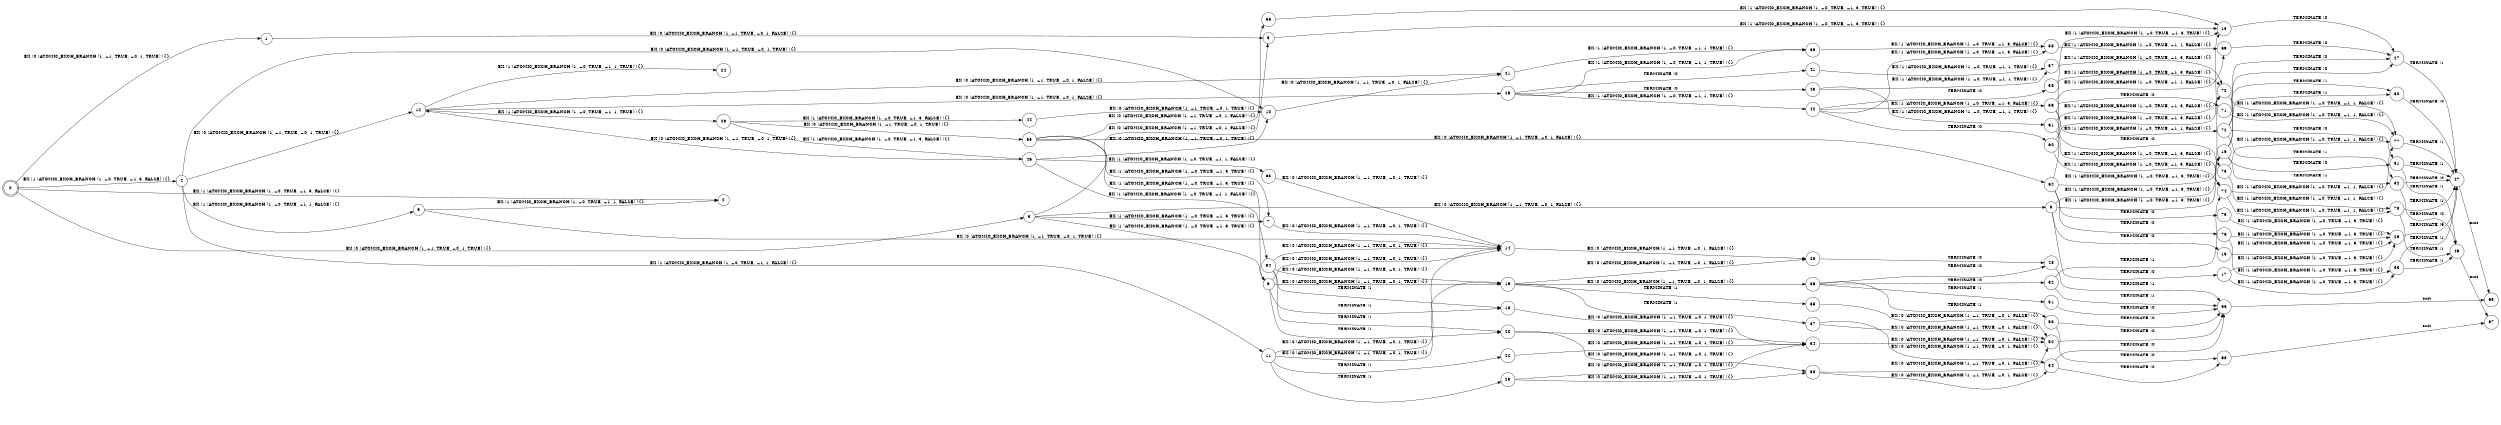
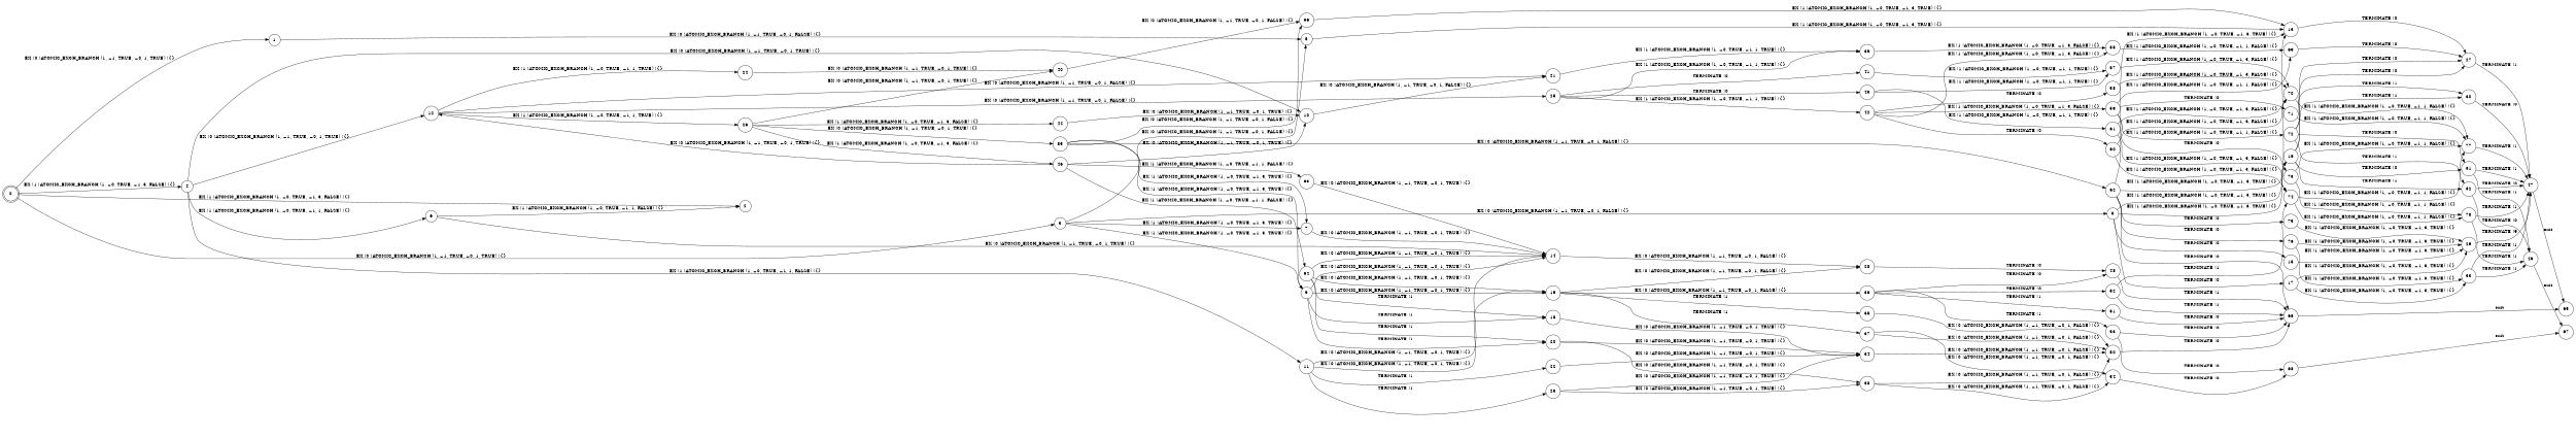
  digraph {
    rankdir=LR
    node [shape=circle]
    0 [peripheries=2]
    1
    2
    3
    4
    5
    7
    8
    9
    6
    10
    11
    12
    13
    14
    15
    16
    17
    18
    19
    20
    21
    22
    23
    24
    25
    26
    27
    28
    29
    30
    31
    32
    33
    34
    35
    36
    37
    38
    39
+   40
    41
    42
    43
    44
    n46 [label=85]
    46
    47
    48
    49
    50
    51
    52
    53
    54
    55
    56
    57
    58
    59
    60
    61
    62
    63
    64
    65
    66
    67
    74
    68
    69
    70
    71
    72
    73
    75
    76
    77
    78
    0 -> 1 [label="EX !0 !ATOMIC_EXCH_BRANCH (1, +1, TRUE, +0, 1, TRUE) !{}"]
    0 -> 2 [label="EX !1 !ATOMIC_EXCH_BRANCH (1, +0, TRUE, +1, 3, FALSE) !{}"]
    0 -> 3 [label="EX !0 !ATOMIC_EXCH_BRANCH (1, +1, TRUE, +0, 1, TRUE) !{}"]
    0 -> 4 [label="EX !1 !ATOMIC_EXCH_BRANCH (1, +0, TRUE, +1, 3, FALSE) !{}"]
    1 -> 5 [label="EX !0 !ATOMIC_EXCH_BRANCH (1, +1, TRUE, +0, 1, FALSE) !{}"]
    3 -> 5 [label="EX !0 !ATOMIC_EXCH_BRANCH (1, +1, TRUE, +0, 1, FALSE) !{}"]
    3 -> 7 [label="EX !1 !ATOMIC_EXCH_BRANCH (1, +0, TRUE, +1, 3, TRUE) !{}"]
    3 -> 8 [label="EX !0 !ATOMIC_EXCH_BRANCH (1, +1, TRUE, +0, 1, FALSE) !{}"]
    3 -> 9 [label="EX !1 !ATOMIC_EXCH_BRANCH (1, +0, TRUE, +1, 3, TRUE) !{}"]
    4 -> 6 [label="EX !1 !ATOMIC_EXCH_BRANCH (1, +0, TRUE, +1, 1, FALSE) !{}"]
    4 -> 10 [label="EX !0 !ATOMIC_EXCH_BRANCH (1, +1, TRUE, +0, 1, TRUE) !{}"]
    4 -> 11 [label="EX !1 !ATOMIC_EXCH_BRANCH (1, +0, TRUE, +1, 1, FALSE) !{}"]
    4 -> 12 [label="EX !0 !ATOMIC_EXCH_BRANCH (1, +1, TRUE, +0, 1, TRUE) !{}"]
    5 -> 13 [label="EX !1 !ATOMIC_EXCH_BRANCH (1, +0, TRUE, +1, 3, TRUE) !{}"]
    7 -> 14 [label="EX !0 !ATOMIC_EXCH_BRANCH (1, +1, TRUE, +0, 1, TRUE) !{}"]
    8 -> 13 [label="EX !1 !ATOMIC_EXCH_BRANCH (1, +0, TRUE, +1, 3, TRUE) !{}"]
    8 -> 15 [label="TERMINATE !0"]
    8 -> 16 [label="EX !1 !ATOMIC_EXCH_BRANCH (1, +0, TRUE, +1, 3, TRUE) !{}"]
    8 -> 17 [label="TERMINATE !0"]
    9 -> 14 [label="EX !0 !ATOMIC_EXCH_BRANCH (1, +1, TRUE, +0, 1, TRUE) !{}"]
    9 -> 18 [label="TERMINATE !1"]
    9 -> 19 [label="EX !0 !ATOMIC_EXCH_BRANCH (1, +1, TRUE, +0, 1, TRUE) !{}"]
    9 -> 20 [label="TERMINATE !1"]
    6 -> 2 [label="EX !1 !ATOMIC_EXCH_BRANCH (1, +0, TRUE, +1, 1, FALSE) !{}"]
    6 -> 14 [label="EX !0 !ATOMIC_EXCH_BRANCH (1, +1, TRUE, +0, 1, TRUE) !{}"]
    10 -> 21 [label="EX !0 !ATOMIC_EXCH_BRANCH (1, +1, TRUE, +0, 1, FALSE) !{}"]
    11 -> 14 [label="EX !0 !ATOMIC_EXCH_BRANCH (1, +1, TRUE, +0, 1, TRUE) !{}"]
    11 -> 19 [label="EX !0 !ATOMIC_EXCH_BRANCH (1, +1, TRUE, +0, 1, TRUE) !{}"]
    11 -> 22 [label="TERMINATE !1"]
    11 -> 23 [label="TERMINATE !1"]
    12 -> 21 [label="EX !0 !ATOMIC_EXCH_BRANCH (1, +1, TRUE, +0, 1, FALSE) !{}"]
    12 -> 24 [label="EX !1 !ATOMIC_EXCH_BRANCH (1, +0, TRUE, +1, 1, TRUE) !{}"]
    12 -> 25 [label="EX !0 !ATOMIC_EXCH_BRANCH (1, +1, TRUE, +0, 1, FALSE) !{}"]
    12 -> 26 [label="EX !1 !ATOMIC_EXCH_BRANCH (1, +0, TRUE, +1, 1, TRUE) !{}"]
    13 -> 27 [label="TERMINATE !0"]
    14 -> 28 [label="EX !0 !ATOMIC_EXCH_BRANCH (1, +1, TRUE, +0, 1, FALSE) !{}"]
    15 -> 29 [label="EX !1 !ATOMIC_EXCH_BRANCH (1, +0, TRUE, +1, 3, TRUE) !{}"]
    16 -> 27 [label="TERMINATE !0"]
    16 -> 30 [label="TERMINATE !1"]
    16 -> 31 [label="TERMINATE !0"]
    16 -> 32 [label="TERMINATE !1"]
    17 -> 29 [label="EX !1 !ATOMIC_EXCH_BRANCH (1, +0, TRUE, +1, 3, TRUE) !{}"]
    17 -> 33 [label="EX !1 !ATOMIC_EXCH_BRANCH (1, +0, TRUE, +1, 3, TRUE) !{}"]
    18 -> 34 [label="EX !0 !ATOMIC_EXCH_BRANCH (1, +1, TRUE, +0, 1, TRUE) !{}"]
    19 -> 28 [label="EX !0 !ATOMIC_EXCH_BRANCH (1, +1, TRUE, +0, 1, FALSE) !{}"]
    19 -> 35 [label="TERMINATE !1"]
    19 -> 36 [label="EX !0 !ATOMIC_EXCH_BRANCH (1, +1, TRUE, +0, 1, FALSE) !{}"]
    19 -> 37 [label="TERMINATE !1"]
    20 -> 34 [label="EX !0 !ATOMIC_EXCH_BRANCH (1, +1, TRUE, +0, 1, TRUE) !{}"]
    20 -> 38 [label="EX !0 !ATOMIC_EXCH_BRANCH (1, +1, TRUE, +0, 1, TRUE) !{}"]
    21 -> 39 [label="EX !1 !ATOMIC_EXCH_BRANCH (1, +0, TRUE, +1, 1, TRUE) !{}"]
    22 -> 34 [label="EX !0 !ATOMIC_EXCH_BRANCH (1, +1, TRUE, +0, 1, TRUE) !{}"]
    23 -> 34 [label="EX !0 !ATOMIC_EXCH_BRANCH (1, +1, TRUE, +0, 1, TRUE) !{}"]
    23 -> 38 [label="EX !0 !ATOMIC_EXCH_BRANCH (1, +1, TRUE, +0, 1, TRUE) !{}"]
+   24 -> 40 [label="EX !0 !ATOMIC_EXCH_BRANCH (1, +1, TRUE, +0, 1, TRUE) !{}"]
    25 -> 39 [label="EX !1 !ATOMIC_EXCH_BRANCH (1, +0, TRUE, +1, 1, TRUE) !{}"]
    25 -> 41 [label="TERMINATE !0"]
    25 -> 42 [label="EX !1 !ATOMIC_EXCH_BRANCH (1, +0, TRUE, +1, 1, TRUE) !{}"]
    25 -> 43 [label="TERMINATE !0"]
+   26 -> 40 [label="EX !0 !ATOMIC_EXCH_BRANCH (1, +1, TRUE, +0, 1, TRUE) !{}"]
    26 -> 44 [label="EX !1 !ATOMIC_EXCH_BRANCH (1, +0, TRUE, +1, 3, FALSE) !{}"]
    26 -> n46 [label="EX !0 !ATOMIC_EXCH_BRANCH (1, +1, TRUE, +0, 1, TRUE) !{}"]
    26 -> 46 [label="EX !1 !ATOMIC_EXCH_BRANCH (1, +0, TRUE, +1, 3, FALSE) !{}"]
    27 -> 47 [label="TERMINATE !1"]
    28 -> 48 [label="TERMINATE !0"]
    29 -> 47 [label="TERMINATE !9"]
    30 -> 47 [label="TERMINATE !0"]
    31 -> 47 [label="TERMINATE !1"]
    31 -> 49 [label="TERMINATE !1"]
    32 -> 47 [label="TERMINATE !0"]
    32 -> 49 [label="TERMINATE !0"]
    33 -> 47 [label="TERMINATE !1"]
    33 -> 49 [label="TERMINATE !1"]
    34 -> 50 [label="EX !0 !ATOMIC_EXCH_BRANCH (1, +1, TRUE, +0, 1, FALSE) !{}"]
    35 -> 50 [label="EX !0 !ATOMIC_EXCH_BRANCH (1, +1, TRUE, +0, 1, FALSE) !{}"]
    36 -> 48 [label="TERMINATE !0"]
    36 -> 51 [label="TERMINATE !1"]
    36 -> 52 [label="TERMINATE !0"]
    36 -> 53 [label="TERMINATE !1"]
    37 -> 50 [label="EX !0 !ATOMIC_EXCH_BRANCH (1, +1, TRUE, +0, 1, FALSE) !{}"]
    37 -> 54 [label="EX !0 !ATOMIC_EXCH_BRANCH (1, +1, TRUE, +0, 1, FALSE) !{}"]
    38 -> 50 [label="EX !0 !ATOMIC_EXCH_BRANCH (1, +1, TRUE, +0, 1, FALSE) !{}"]
    38 -> 54 [label="EX !0 !ATOMIC_EXCH_BRANCH (1, +1, TRUE, +0, 1, FALSE) !{}"]
    39 -> 55 [label="EX !1 !ATOMIC_EXCH_BRANCH (1, +0, TRUE, +1, 3, FALSE) !{}"]
+   40 -> 56 [label="EX !0 !ATOMIC_EXCH_BRANCH (1, +1, TRUE, +0, 1, FALSE) !{}"]
    41 -> 57 [label="EX !1 !ATOMIC_EXCH_BRANCH (1, +0, TRUE, +1, 1, TRUE) !{}"]
    42 -> 55 [label="EX !1 !ATOMIC_EXCH_BRANCH (1, +0, TRUE, +1, 3, FALSE) !{}"]
    42 -> 58 [label="TERMINATE !0"]
    42 -> 59 [label="EX !1 !ATOMIC_EXCH_BRANCH (1, +0, TRUE, +1, 3, FALSE) !{}"]
    42 -> 60 [label="TERMINATE !0"]
    43 -> 57 [label="EX !1 !ATOMIC_EXCH_BRANCH (1, +0, TRUE, +1, 1, TRUE) !{}"]
    43 -> 61 [label="EX !1 !ATOMIC_EXCH_BRANCH (1, +0, TRUE, +1, 1, TRUE) !{}"]
    44 -> 10 [label="EX !0 !ATOMIC_EXCH_BRANCH (1, +1, TRUE, +0, 1, TRUE) !{}"]
    n46 -> 7 [label="EX !1 !ATOMIC_EXCH_BRANCH (1, +0, TRUE, +1, 3, TRUE) !{}"]
    n46 -> 9 [label="EX !1 !ATOMIC_EXCH_BRANCH (1, +0, TRUE, +1, 3, TRUE) !{}"]
    n46 -> 56 [label="EX !0 !ATOMIC_EXCH_BRANCH (1, +1, TRUE, +0, 1, FALSE) !{}"]
    n46 -> 62 [label="EX !0 !ATOMIC_EXCH_BRANCH (1, +1, TRUE, +0, 1, FALSE) !{}"]
    46 -> 10 [label="EX !0 !ATOMIC_EXCH_BRANCH (1, +1, TRUE, +0, 1, TRUE) !{}"]
    46 -> 12 [label="EX !0 !ATOMIC_EXCH_BRANCH (1, +1, TRUE, +0, 1, TRUE) !{}"]
    46 -> 63 [label="EX !1 !ATOMIC_EXCH_BRANCH (1, +0, TRUE, +1, 1, FALSE) !{}"]
    46 -> 64 [label="EX !1 !ATOMIC_EXCH_BRANCH (1, +0, TRUE, +1, 1, FALSE) !{}"]
    47 -> 65 [label=exit]
    48 -> 66 [label="TERMINATE !1"]
    49 -> 67 [label=exit]
    50 -> 66 [label="TERMINATE !0"]
    51 -> 66 [label="TERMINATE !0"]
    52 -> 66 [label="TERMINATE !1"]
    52 -> 74 [label="TERMINATE !1"]
    53 -> 66 [label="TERMINATE !0"]
    53 -> 68 [label="TERMINATE !0"]
-   54 -> 66 [label="TERMINATE !0"]
+   62 -> 66 [label="TERMINATE !0"]
    54 -> 68 [label="TERMINATE !0"]
    55 -> 69 [label="EX !1 !ATOMIC_EXCH_BRANCH (1, +0, TRUE, +1, 1, FALSE) !{}"]
    56 -> 13 [label="EX !1 !ATOMIC_EXCH_BRANCH (1, +0, TRUE, +1, 3, TRUE) !{}"]
    57 -> 70 [label="EX !1 !ATOMIC_EXCH_BRANCH (1, +0, TRUE, +1, 3, FALSE) !{}"]
    58 -> 70 [label="EX !1 !ATOMIC_EXCH_BRANCH (1, +0, TRUE, +1, 3, FALSE) !{}"]
    59 -> 69 [label="EX !1 !ATOMIC_EXCH_BRANCH (1, +0, TRUE, +1, 1, FALSE) !{}"]
    59 -> 71 [label="TERMINATE !0"]
    59 -> 72 [label="EX !1 !ATOMIC_EXCH_BRANCH (1, +0, TRUE, +1, 1, FALSE) !{}"]
    59 -> 73 [label="TERMINATE !0"]
    60 -> 74 [label="EX !1 !ATOMIC_EXCH_BRANCH (1, +0, TRUE, +1, 3, FALSE) !{}"]
    60 -> 70 [label="EX !1 !ATOMIC_EXCH_BRANCH (1, +0, TRUE, +1, 3, FALSE) !{}"]
    61 -> 74 [label="EX !1 !ATOMIC_EXCH_BRANCH (1, +0, TRUE, +1, 3, FALSE) !{}"]
    61 -> 70 [label="EX !1 !ATOMIC_EXCH_BRANCH (1, +0, TRUE, +1, 3, FALSE) !{}"]
    62 -> 13 [label="EX !1 !ATOMIC_EXCH_BRANCH (1, +0, TRUE, +1, 3, TRUE) !{}"]
    62 -> 16 [label="EX !1 !ATOMIC_EXCH_BRANCH (1, +0, TRUE, +1, 3, TRUE) !{}"]
    62 -> 75 [label="TERMINATE !0"]
    62 -> 76 [label="TERMINATE !0"]
    63 -> 14 [label="EX !0 !ATOMIC_EXCH_BRANCH (1, +1, TRUE, +0, 1, TRUE) !{}"]
    64 -> 14 [label="EX !0 !ATOMIC_EXCH_BRANCH (1, +1, TRUE, +0, 1, TRUE) !{}"]
    64 -> 18 [label="TERMINATE !1"]
    64 -> 19 [label="EX !0 !ATOMIC_EXCH_BRANCH (1, +1, TRUE, +0, 1, TRUE) !{}"]
    64 -> 20 [label="TERMINATE !1"]
    66 -> 65 [label=exit]
    74 -> 77 [label="EX !1 !ATOMIC_EXCH_BRANCH (1, +0, TRUE, +1, 1, FALSE) !{}"]
    74 -> 78 [label="EX !1 !ATOMIC_EXCH_BRANCH (1, +0, TRUE, +1, 1, FALSE) !{}"]
    68 -> 67 [label=exit]
    69 -> 27 [label="TERMINATE !0"]
    70 -> 77 [label="EX !1 !ATOMIC_EXCH_BRANCH (1, +0, TRUE, +1, 1, FALSE) !{}"]
    71 -> 77 [label="EX !1 !ATOMIC_EXCH_BRANCH (1, +0, TRUE, +1, 1, FALSE) !{}"]
    72 -> 27 [label="TERMINATE !0"]
    72 -> 30 [label="TERMINATE !1"]
    72 -> 31 [label="TERMINATE !0"]
    72 -> 32 [label="TERMINATE !1"]
    73 -> 77 [label="EX !1 !ATOMIC_EXCH_BRANCH (1, +0, TRUE, +1, 1, FALSE) !{}"]
    73 -> 78 [label="EX !1 !ATOMIC_EXCH_BRANCH (1, +0, TRUE, +1, 1, FALSE) !{}"]
    75 -> 29 [label="EX !1 !ATOMIC_EXCH_BRANCH (1, +0, TRUE, +1, 3, TRUE) !{}"]
    76 -> 29 [label="EX !1 !ATOMIC_EXCH_BRANCH (1, +0, TRUE, +1, 3, TRUE) !{}"]
    76 -> 33 [label="EX !1 !ATOMIC_EXCH_BRANCH (1, +0, TRUE, +1, 3, TRUE) !{}"]
    77 -> 47 [label="TERMINATE !1"]
    78 -> 47 [label="TERMINATE !1"]
    78 -> 49 [label="TERMINATE !1"]
  }
